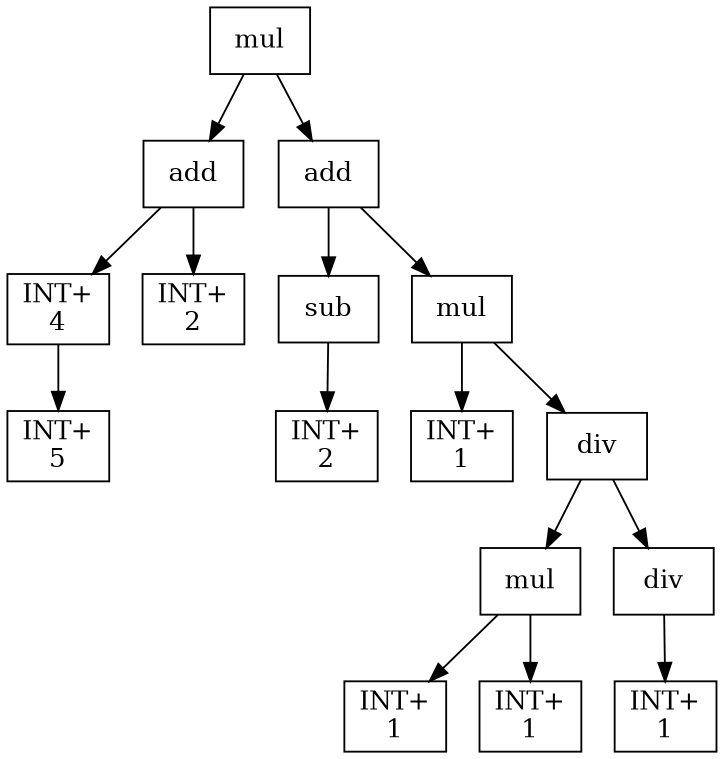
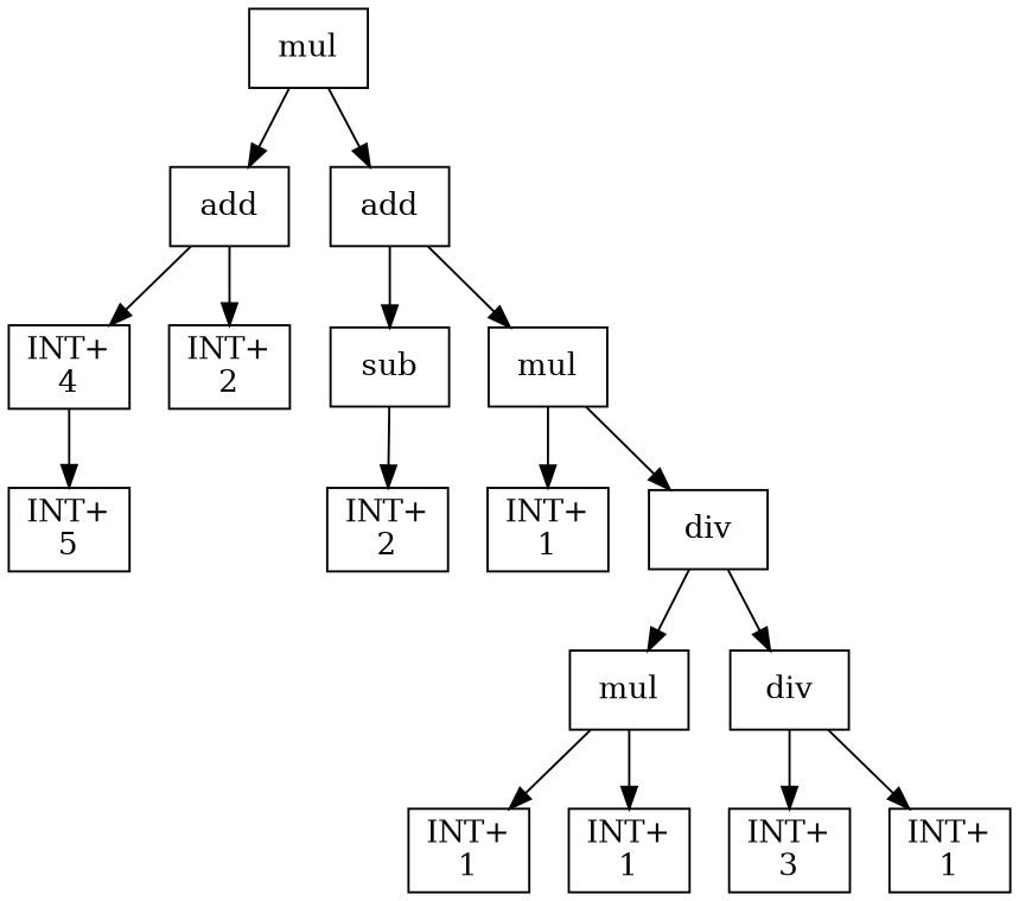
  digraph {
    node [shape=box]
    n1 [label=mul]
    n2 [label=add]
    n3 [label=add]
    n4 [label="INT+\n4"]
    n5 [label="INT+\n2"]
    n6 [label=sub]
    n7 [label=mul]
    n8 [label="INT+\n5"]
    n9 [label="INT+\n2"]
    n10 [label="INT+\n1"]
    n11 [label=div]
    n12 [label=mul]
    n13 [label=div]
    n14 [label="INT+\n1"]
    n15 [label="INT+\n1"]
+   n16 [label="INT+\n3"]
    n17 [label="INT+\n1"]
    n1 -> n2
    n1 -> n3
    n2 -> n4
    n2 -> n5
    n3 -> n6
    n3 -> n7
    n4 -> n8
    n6 -> n9
    n7 -> n10
    n7 -> n11
    n11 -> n12
    n11 -> n13
    n12 -> n14
    n12 -> n15
+   n13 -> n16
    n13 -> n17
  }
